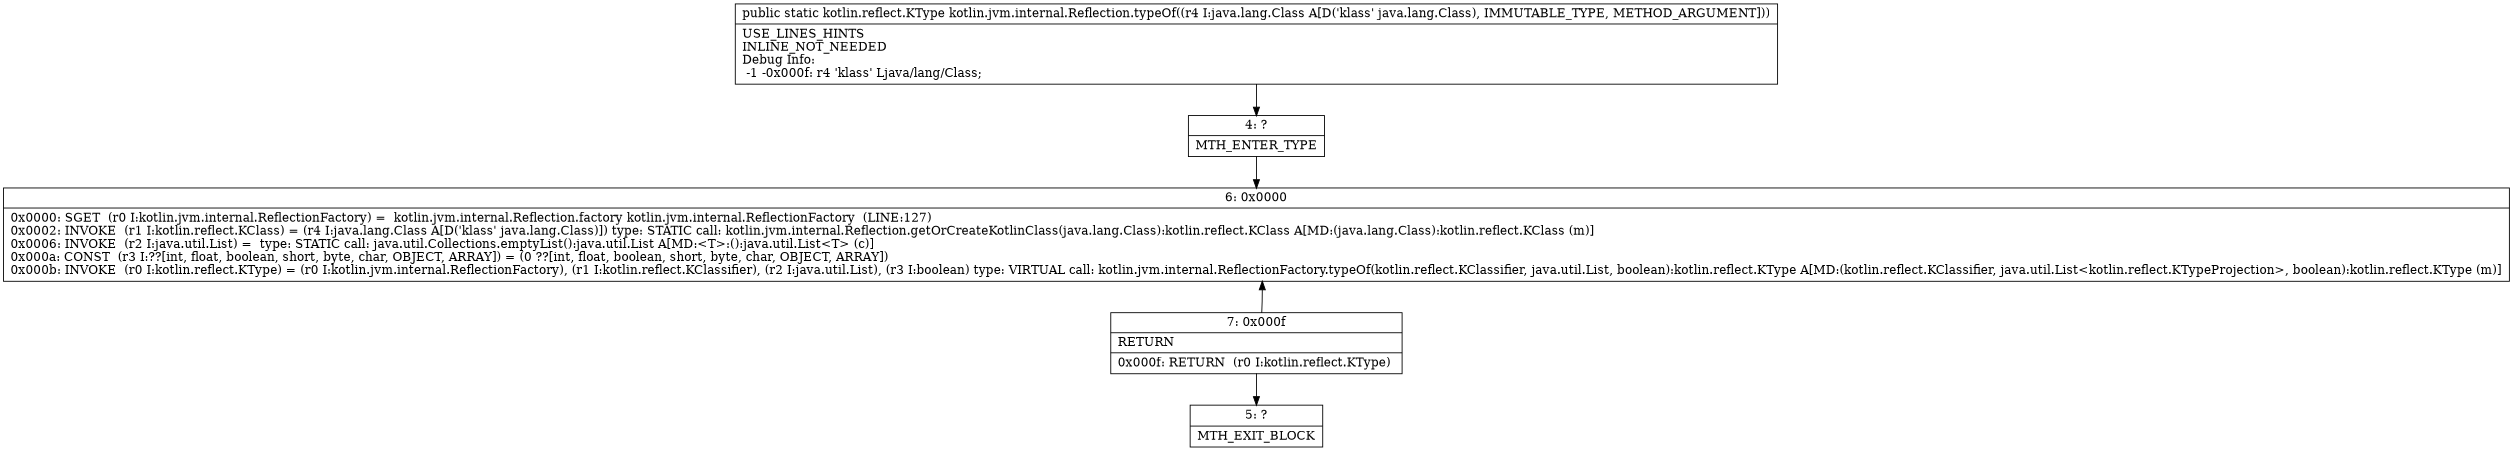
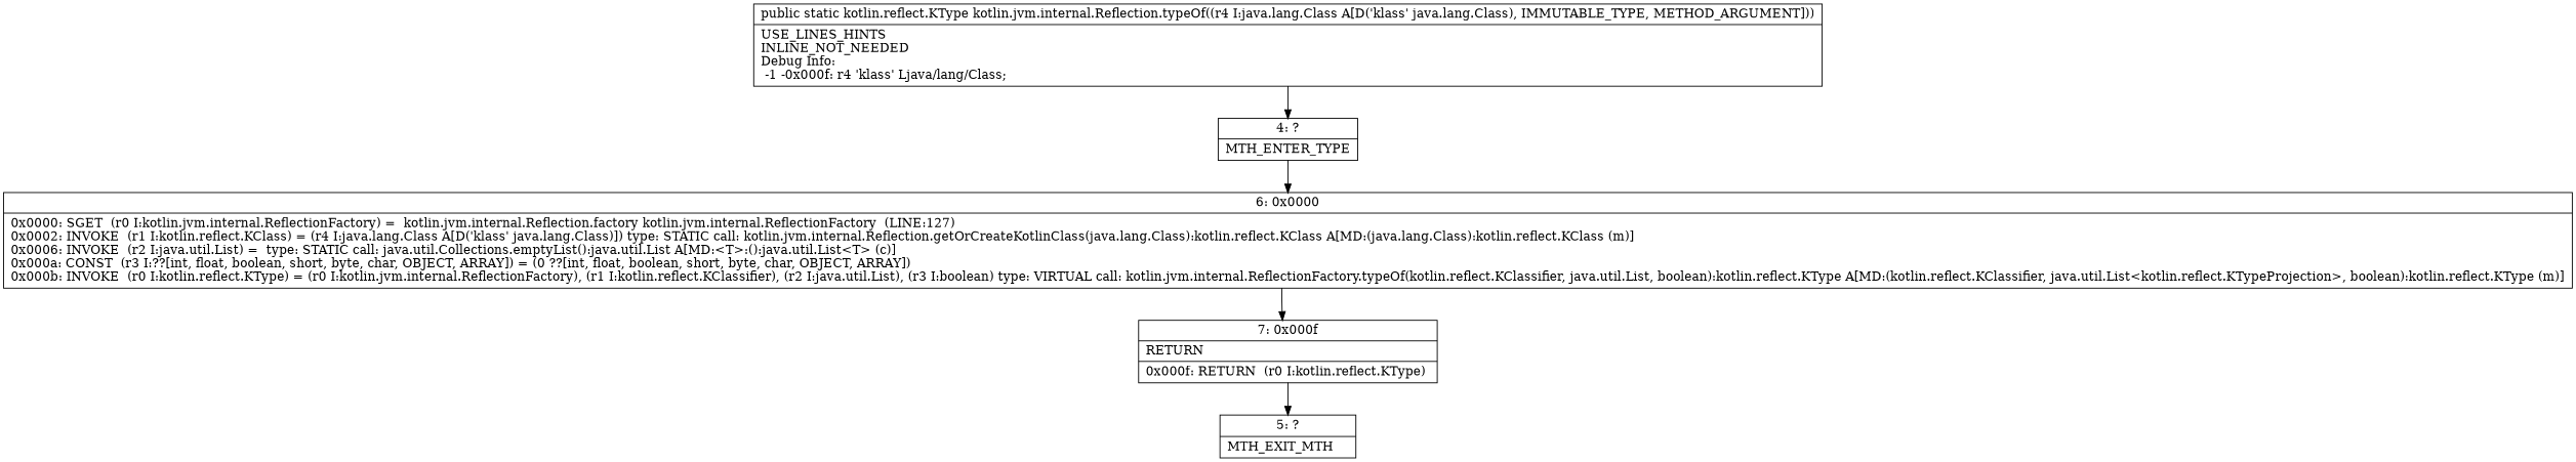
  digraph {
    node [shape=record]
    n1 [label="{4\:\ ?|MTH_ENTER_TYPE\l}"]
    n2 [label="{6\:\ 0x0000|0x0000: SGET  (r0 I:kotlin.jvm.internal.ReflectionFactory) =  kotlin.jvm.internal.Reflection.factory kotlin.jvm.internal.ReflectionFactory  (LINE:127)\l0x0002: INVOKE  (r1 I:kotlin.reflect.KClass) = (r4 I:java.lang.Class A[D('klass' java.lang.Class)]) type: STATIC call: kotlin.jvm.internal.Reflection.getOrCreateKotlinClass(java.lang.Class):kotlin.reflect.KClass A[MD:(java.lang.Class):kotlin.reflect.KClass (m)]\l0x0006: INVOKE  (r2 I:java.util.List) =  type: STATIC call: java.util.Collections.emptyList():java.util.List A[MD:\<T\>:():java.util.List\<T\> (c)]\l0x000a: CONST  (r3 I:??[int, float, boolean, short, byte, char, OBJECT, ARRAY]) = (0 ??[int, float, boolean, short, byte, char, OBJECT, ARRAY]) \l0x000b: INVOKE  (r0 I:kotlin.reflect.KType) = (r0 I:kotlin.jvm.internal.ReflectionFactory), (r1 I:kotlin.reflect.KClassifier), (r2 I:java.util.List), (r3 I:boolean) type: VIRTUAL call: kotlin.jvm.internal.ReflectionFactory.typeOf(kotlin.reflect.KClassifier, java.util.List, boolean):kotlin.reflect.KType A[MD:(kotlin.reflect.KClassifier, java.util.List\<kotlin.reflect.KTypeProjection\>, boolean):kotlin.reflect.KType (m)]\l}"]
    n3 [label="{7\:\ 0x000f|RETURN\l|0x000f: RETURN  (r0 I:kotlin.reflect.KType) \l}"]
-   n4 [label="{5\:\ ?|MTH_EXIT_BLOCK\l}"]
+   n4 [label="{5\:\ ?|MTH_EXIT_MTH\l}"]
    n5 [label="{public static kotlin.reflect.KType kotlin.jvm.internal.Reflection.typeOf((r4 I:java.lang.Class A[D('klass' java.lang.Class), IMMUTABLE_TYPE, METHOD_ARGUMENT]))  | USE_LINES_HINTS\lINLINE_NOT_NEEDED\lDebug Info:\l  \-1 \-0x000f: r4 'klass' Ljava\/lang\/Class;\l}"]
    n1 -> n2
-   n3 -> n2
+   n2 -> n3
    n3 -> n4
    n5 -> n1
  }
